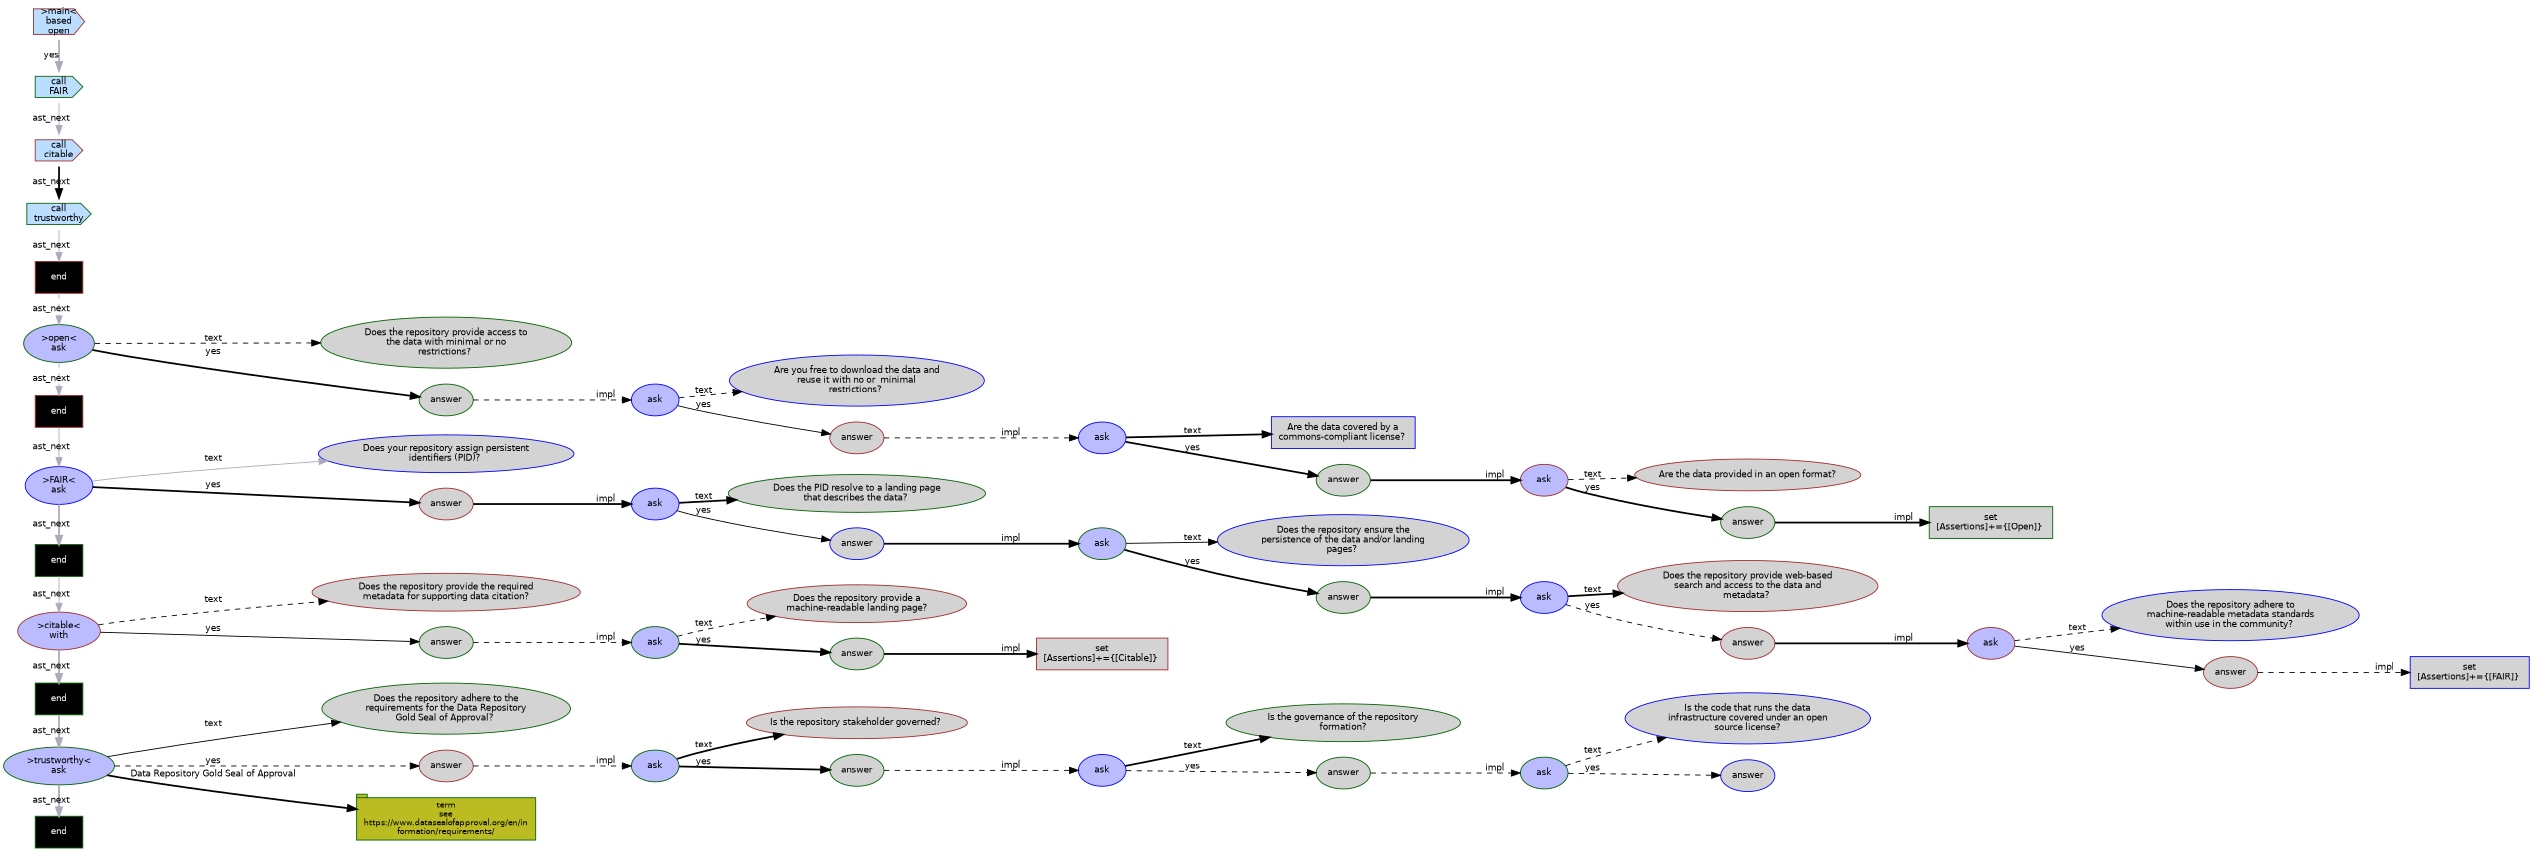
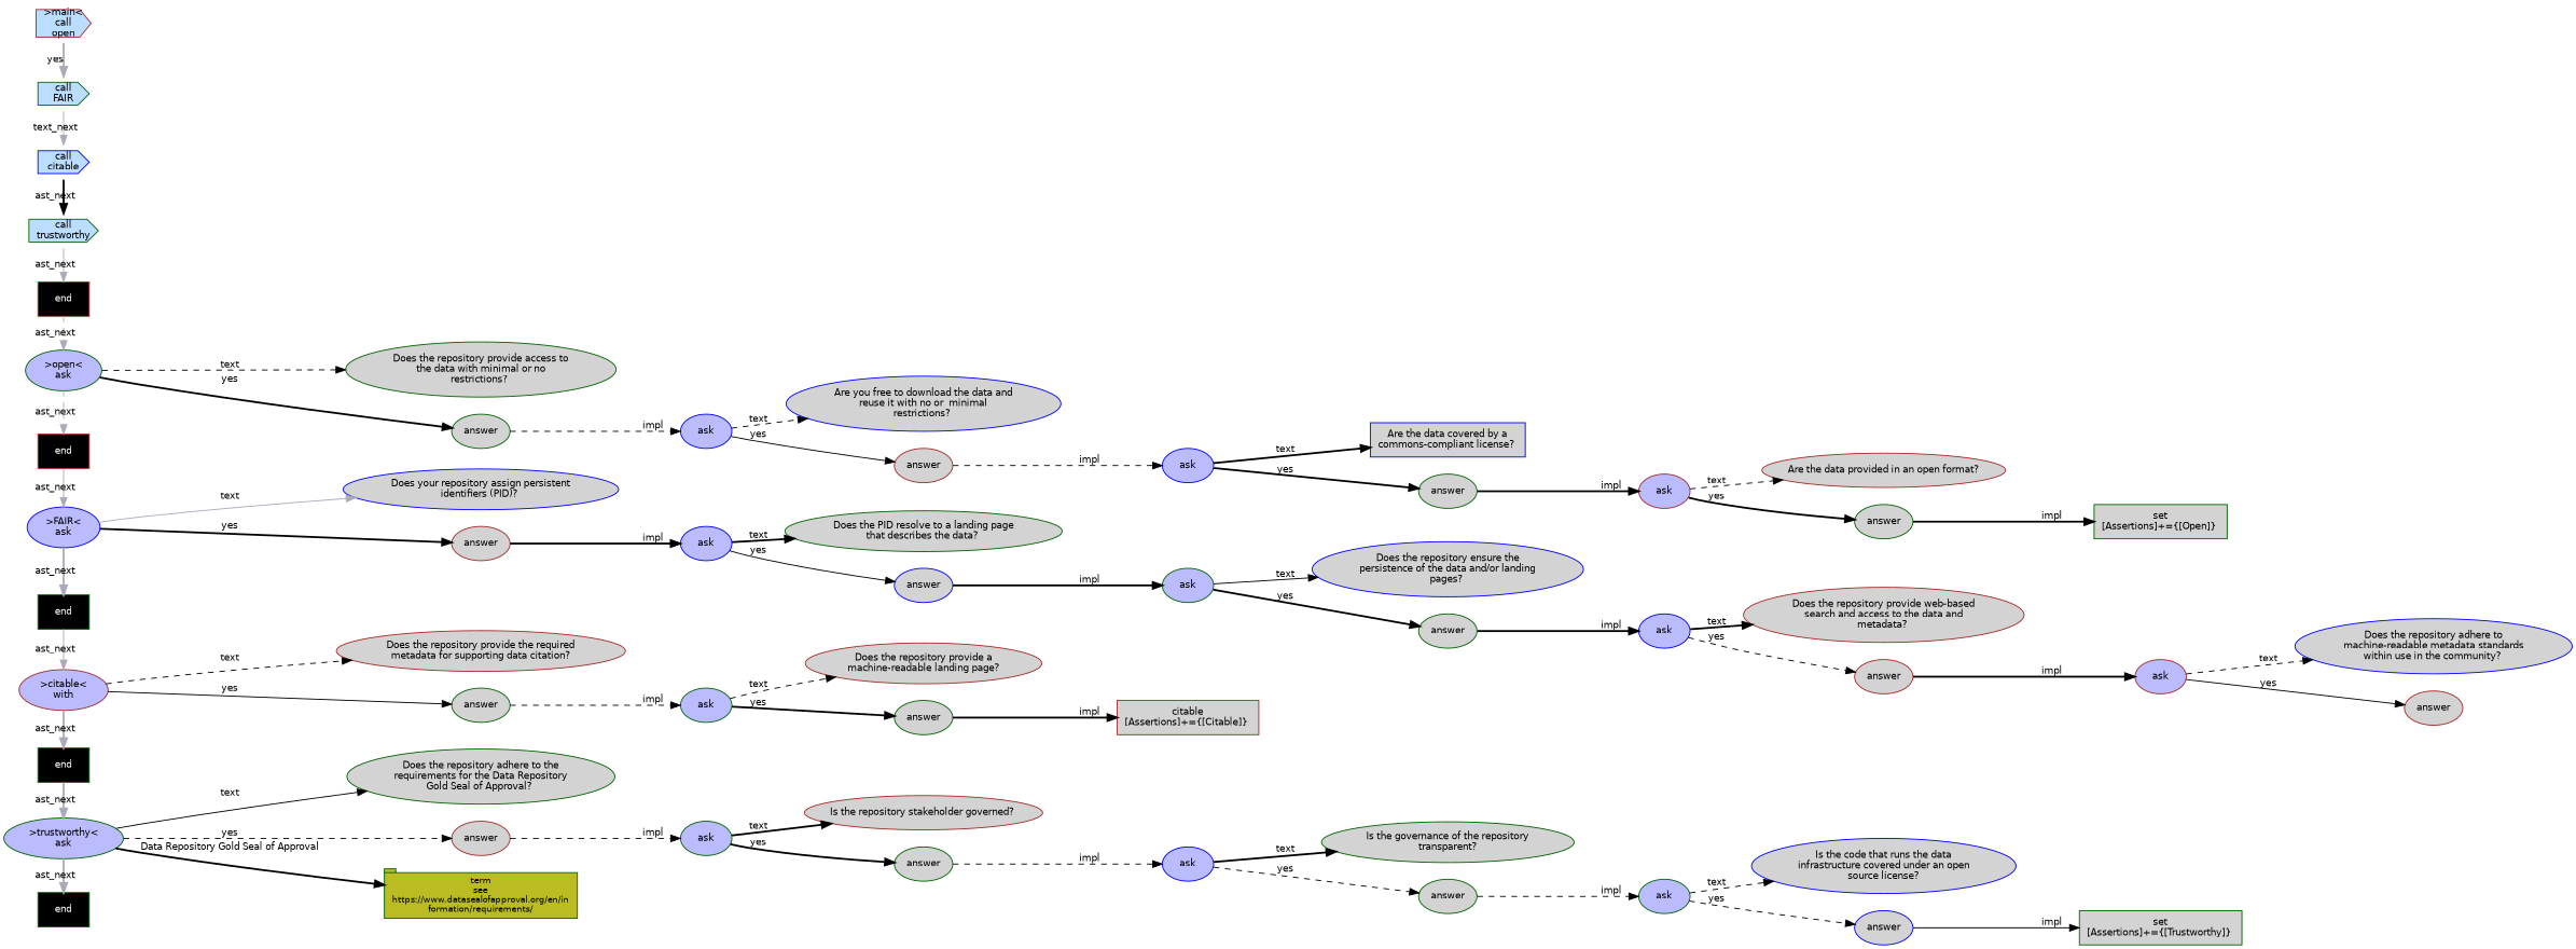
  digraph {
    rankdir=LR
    node [color=darkgreen fillcolor=lightgray fontname=Helvetica fontsize=10 style=filled]
    edge [fontname=Helvetica fontsize=10 style=bold]
-   n1 [color=brown fillcolor="#BBDDFF" label=">main<\nbased\nopen" shape=cds]
+   n1 [color=brown fillcolor="#BBDDFF" label=">main<\ncall\nopen" shape=cds]
    n2 [fillcolor="#BBDDFF" label="call\nFAIR" shape=cds]
-   n3 [color=brown fillcolor="#BBDDFF" label="call\ncitable" shape=cds]
+   n3 [color=blue fillcolor="#BBDDFF" label="call\ncitable" shape=cds]
    n4 [fillcolor="#BBDDFF" label="call\ntrustworthy" shape=cds]
    n5 [color=brown fillcolor="#000000" fontcolor="#FFFFFF" label=end shape=box]
    n6 [fillcolor="#BBBBFF" label=">open<\nask\n"]
    n7 [label="Does the repository provide access to\nthe data with minimal or no\nrestrictions? "]
    n8 [label=answer]
    n9 [color=brown fillcolor="#000000" fontcolor="#FFFFFF" label=end shape=box]
    n10 [color=blue fillcolor="#BBBBFF" label="ask\n"]
    n11 [color=blue fillcolor="#BBBBFF" label=">FAIR<\nask\n"]
    n12 [color=blue label="Are you free to download the data and\nreuse it with no or  minimal\nrestrictions? "]
    n13 [color=brown label=answer]
    n14 [color=blue fillcolor="#BBBBFF" label="ask\n"]
    n15 [color=blue label="Are the data covered by a\ncommons-compliant license? " shape=box]
    n16 [label=answer]
    n17 [color=brown fillcolor="#BBBBFF" label="ask\n"]
    n18 [color=brown label="Are the data provided in an open format?\n"]
    n19 [label=answer]
    n20 [label="set\n[Assertions]+={[Open]} " shape=box]
    n21 [color=blue label="Does your repository assign persistent\nidentifiers (PID)? "]
    n22 [color=brown label=answer]
    n23 [fillcolor="#000000" fontcolor="#FFFFFF" label=end shape=box]
    n24 [color=blue fillcolor="#BBBBFF" label="ask\n"]
    n25 [color=brown fillcolor="#BBBBFF" label=">citable<\nwith\n"]
    n26 [label="Does the PID resolve to a landing page\nthat describes the data? "]
    n27 [color=blue label=answer]
    n28 [fillcolor="#BBBBFF" label="ask\n"]
    n29 [color=blue label="Does the repository ensure the\npersistence of the data and/or landing\npages? "]
    n30 [label=answer]
    n31 [color=blue fillcolor="#BBBBFF" label="ask\n"]
    n32 [color=brown label="Does the repository provide web-based\nsearch and access to the data and\nmetadata? "]
    n33 [color=brown label=answer]
    n34 [color=brown fillcolor="#BBBBFF" label="ask\n"]
    n35 [color=blue label="Does the repository adhere to\nmachine-readable metadata standards\nwithin use in the community? "]
    n36 [color=brown label=answer]
-   n37 [color=blue label="set\n[Assertions]+={[FAIR]} " shape=box]
    n38 [color=brown label="Does the repository provide the required\nmetadata for supporting data citation?"]
    n39 [label=answer]
    n40 [fillcolor="#000000" fontcolor="#FFFFFF" label=end shape=box]
    n41 [fillcolor="#BBBBFF" label="ask\n"]
    n42 [fillcolor="#BBBBFF" label=">trustworthy<\nask\n"]
    n43 [color=brown label="Does the repository provide a\nmachine-readable landing page?"]
    n44 [label=answer]
-   n45 [color=brown label="set\n[Assertions]+={[Citable]} " shape=box]
+   n45 [color=brown label="citable\n[Assertions]+={[Citable]} " shape=box]
    n46 [label="Does the repository adhere to the\nrequirements for the Data Repository\nGold Seal of Approval? "]
    n47 [color=brown label=answer]
    n48 [fillcolor="#BBBB22" fontsize=9 label="term\nsee\nhttps://www.datasealofapproval.org/en/in\nformation/requirements/" shape=tab]
    n49 [fillcolor="#000000" fontcolor="#FFFFFF" label=end shape=box]
    n50 [fillcolor="#BBBBFF" label="ask\n"]
    n51 [color=brown label="Is the repository stakeholder governed? \n"]
    n52 [label=answer]
    n53 [color=blue fillcolor="#BBBBFF" label="ask\n"]
-   n54 [label="Is the governance of the repository\nformation?"]
+   n54 [label="Is the governance of the repository\ntransparent?"]
    n55 [label=answer]
    n56 [fillcolor="#BBBBFF" label="ask\n"]
    n57 [color=blue label="Is the code that runs the data\ninfrastructure covered under an open\nsource license?"]
    n58 [color=blue label=answer]
+   n59 [label="set\n[Assertions]+={[Trustworthy]} " shape=box]
    n1 -> n2 [color="#AAAABB" constraint=false label=yes]
-   n2 -> n3 [color="#AAAABB" constraint=false label=ast_next style=solid]
+   n2 -> n3 [color="#AAAABB" constraint=false label=text_next style=solid]
    n3 -> n4 [color=black constraint=false label=ast_next]
    n4 -> n5 [color="#AAAABB" constraint=false label=ast_next style=solid]
    n5 -> n6 [color="#AAAABB" constraint=false label=ast_next style=dashed]
    n6 -> n7 [label=text style=dashed]
    n6 -> n8 [label=yes]
    n6 -> n9 [color="#AAAABB" constraint=false label=ast_next style=dashed]
    n8 -> n10 [label=impl style=dashed]
    n9 -> n11 [color="#AAAABB" constraint=false label=ast_next style=solid]
    n10 -> n12 [label=text style=dashed]
    n10 -> n13 [label=yes style=solid]
    n11 -> n21 [color="#AAAABB" label=text style=solid]
    n11 -> n22 [label=yes]
    n11 -> n23 [color="#AAAABB" constraint=false label=ast_next]
    n13 -> n14 [label=impl style=dashed]
    n14 -> n15 [label=text]
    n14 -> n16 [label=yes]
    n16 -> n17 [label=impl]
    n17 -> n18 [label=text style=dashed]
    n17 -> n19 [label=yes]
    n19 -> n20 [label=impl]
    n22 -> n24 [label=impl]
    n23 -> n25 [color="#AAAABB" constraint=false label=ast_next style=solid]
    n24 -> n26 [label=text]
    n24 -> n27 [label=yes style=solid]
    n25 -> n38 [label=text style=dashed]
    n25 -> n39 [label=yes style=solid]
    n25 -> n40 [color="#AAAABB" constraint=false label=ast_next]
    n27 -> n28 [label=impl]
    n28 -> n29 [label=text style=solid]
    n28 -> n30 [label=yes]
    n30 -> n31 [label=impl]
    n31 -> n32 [label=text]
    n31 -> n33 [label=yes style=dashed]
    n33 -> n34 [label=impl]
    n34 -> n35 [label=text style=dashed]
    n34 -> n36 [label=yes style=solid]
-   n36 -> n37 [label=impl style=dashed]
    n39 -> n41 [label=impl style=dashed]
    n40 -> n42 [color="#AAAABB" constraint=false label=ast_next]
    n41 -> n43 [label=text style=dashed]
    n41 -> n44 [label=yes]
    n42 -> n46 [label=text style=solid]
    n42 -> n47 [label=yes style=dashed]
    n42 -> n48 [label="Data Repository Gold Seal of Approval"]
    n42 -> n49 [color="#AAAABB" constraint=false label=ast_next]
    n44 -> n45 [label=impl]
    n47 -> n50 [label=impl style=dashed]
    n50 -> n51 [label=text]
    n50 -> n52 [label=yes]
    n52 -> n53 [label=impl style=dashed]
    n53 -> n54 [label=text]
    n53 -> n55 [label=yes style=dashed]
    n55 -> n56 [label=impl style=dashed]
    n56 -> n57 [label=text style=dashed]
    n56 -> n58 [label=yes style=dashed]
+   n58 -> n59 [label=impl style=solid]
  }
